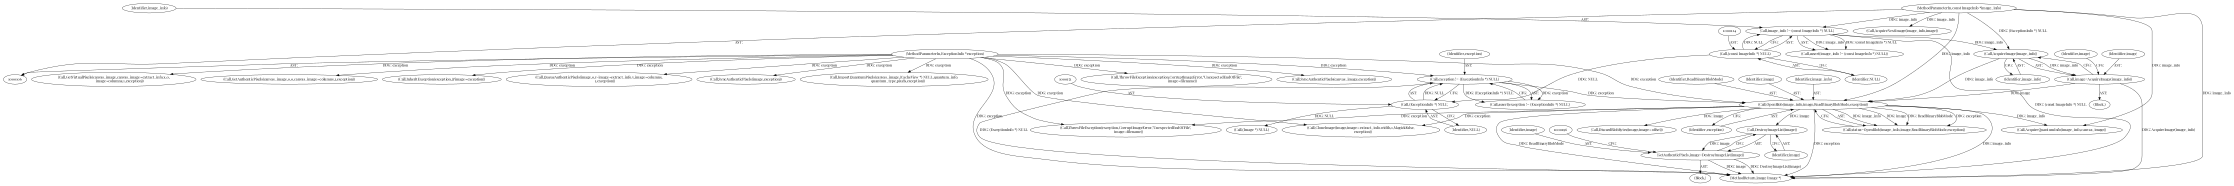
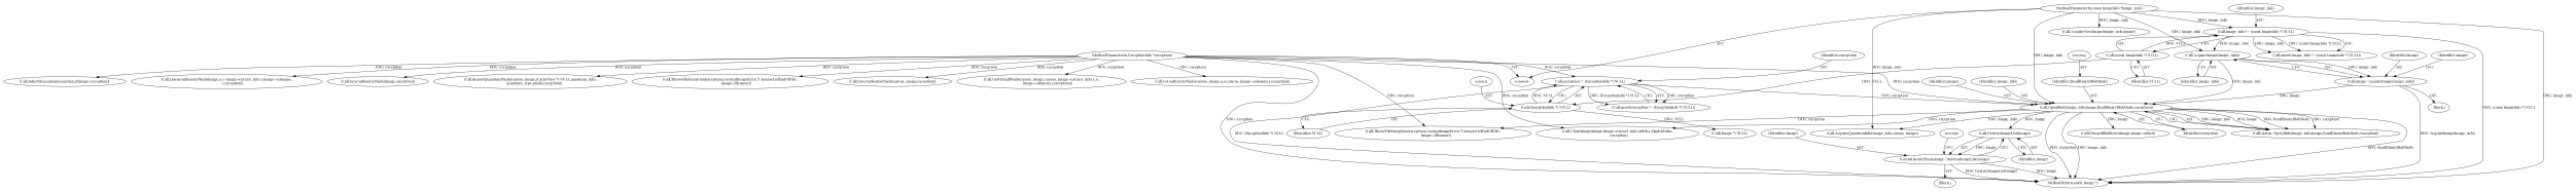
  digraph {
    fontname="Playfair Display"
    node [fontname="Playfair Display"]
    edge [fontname="Playfair Display"]
    n1 [label="(Call,DestroyImageList(image))"]
    n2 [label="(GetAuthenticPixels,image=DestroyImageList(image))"]
    n3 [label="(Identifier,image)"]
-   n4 [label="(MethodReturn,image Image *)"]
+   n4 [label="(MethodReturn,static Image *)"]
    n5 [label="(Block,)"]
    n6 [label="(Call,OpenBlob(image_info,image,ReadBinaryBlobMode,exception))"]
    n7 [label="(Call,DiscardBlobBytes(image,image->offset))"]
    n8 [label="(Identifier,exception)"]
    n9 [label="(Call,status=OpenBlob(image_info,image,ReadBinaryBlobMode,exception))"]
    n10 [label="(Call,ThrowFileException(exception,CorruptImageError,\"UnexpectedEndOfFile\",\n      image->filename))"]
    n11 [label="(Call,CloneImage(image,image->extract_info.width,1,MagickFalse,\n    exception))"]
    n12 [label="(Call,AcquireQuantumInfo(image_info,canvas_image))"]
    n13 [label="(Call,AcquireImage(image_info))"]
    n14 [label="(Call,image=AcquireImage(image_info))"]
    n15 [label="(Identifier,image_info)"]
    n16 [label="(Block,)"]
    n17 [label="(Call,image_info != (const ImageInfo *) NULL)"]
    n18 [label="(Call,(const ImageInfo *) NULL)"]
    n19 [label="(Call,assert(image_info != (const ImageInfo *) NULL))"]
    n20 [label="(Call,(ExceptionInfo *) NULL)"]
    n21 [label="(Identifier,NULL)"]
    n22 [label="(MethodParameterIn,const ImageInfo *image_info)"]
    n23 [label="(Call,AcquireNextImage(image_info,image))"]
    1000106
    n25 [label="(Call,exception != (ExceptionInfo *) NULL)"]
    n26 [label="(Call,(Image *) NULL)"]
    n27 [label="(Identifier,NULL)"]
    n28 [label="(Call,assert(exception != (ExceptionInfo *) NULL))"]
    n29 [label="(MethodParameterIn,ExceptionInfo *exception)"]
    n30 [label="(Call,InheritException(exception,&image->exception))"]
    n31 [label="(Call,QueueAuthenticPixels(image,0,y-image->extract_info.y,image->columns,\n            1,exception))"]
    n32 [label="(Call,SyncAuthenticPixels(image,exception))"]
    n33 [label="(Call,ImportQuantumPixels(canvas_image,(CacheView *) NULL,quantum_info,\n        quantum_type,pixels,exception))"]
    n34 [label="(Call,ThrowFileException(exception,CorruptImageError,\"UnexpectedEndOfFile\",\n            image->filename))"]
    n35 [label="(Call,SyncAuthenticPixels(canvas_image,exception))"]
    n36 [label="(Call,GetVirtualPixels(canvas_image,canvas_image->extract_info.x,0,\n            image->columns,1,exception))"]
    n37 [label="(Call,GetAuthenticPixels(canvas_image,0,0,canvas_image->columns,1,exception))"]
    n38 [label="(Identifier,image)"]
    n39 [label="(Identifier,image)"]
    n40 [label="(Identifier,exception)"]
    n41 [label="(Identifier,ReadBinaryBlobMode)"]
    n42 [label="(Identifier,image)"]
    n43 [label="(Identifier,image_info)"]
    n44 [label="(Identifier,image_info)"]
    n45 [label="(Identifier,image)"]
    1000124
    1000151
    1000196
    n1 -> n2 [label="AST: "]
    n1 -> n2 [label="DDG: image"]
    n1 -> n3 [label="CFG: "]
    n2 -> n1 [label="CFG: "]
    n2 -> n4 [label="DDG: image"]
    n2 -> n4 [label="DDG: DestroyImageList(image)"]
    n2 -> n5 [label="AST: "]
    n3 -> n1 [label="AST: "]
    n6 -> n1 [label="DDG: image"]
    n6 -> n4 [label="DDG: exception"]
    n6 -> n4 [label="DDG: image_info"]
    n6 -> n4 [label="DDG: ReadBinaryBlobMode"]
    n6 -> n7 [label="DDG: image"]
    n6 -> n8 [label="CFG: "]
    n6 -> n9 [label="AST: "]
    n6 -> n9 [label="DDG: image_info"]
    n6 -> n9 [label="DDG: image"]
    n6 -> n9 [label="DDG: ReadBinaryBlobMode"]
    n6 -> n9 [label="DDG: exception"]
    n6 -> n10 [label="DDG: exception"]
    n6 -> n11 [label="DDG: exception"]
    n6 -> n12 [label="DDG: image_info"]
    n8 -> n6 [label="AST: "]
    n9 -> n6 [label="CFG: "]
    n13 -> n6 [label="DDG: image_info"]
    n13 -> n14 [label="AST: "]
    n13 -> n14 [label="DDG: image_info"]
    n13 -> n15 [label="CFG: "]
    n14 -> n4 [label="DDG: AcquireImage(image_info)"]
    n14 -> n6 [label="DDG: image"]
    n14 -> n13 [label="CFG: "]
    n14 -> n16 [label="AST: "]
    n15 -> n13 [label="AST: "]
    n17 -> n4 [label="DDG: (const ImageInfo *) NULL"]
    n17 -> n13 [label="DDG: image_info"]
    n17 -> n18 [label="CFG: "]
    n17 -> n19 [label="AST: "]
    n17 -> n19 [label="DDG: image_info"]
    n17 -> n19 [label="DDG: (const ImageInfo *) NULL"]
    n18 -> n17 [label="AST: "]
    n18 -> n17 [label="DDG: NULL"]
    n18 -> n20 [label="DDG: NULL"]
    n18 -> n21 [label="CFG: "]
    n20 -> n25 [label="AST: "]
    n20 -> n25 [label="DDG: NULL"]
    n20 -> n26 [label="DDG: NULL"]
    n20 -> n27 [label="CFG: "]
    n21 -> n18 [label="AST: "]
    n22 -> n4 [label="DDG: image_info"]
    n22 -> n6 [label="DDG: image_info"]
    n22 -> n12 [label="DDG: image_info"]
-   n22 -> n13 [label="DDG: (ExceptionInfo *) NULL"]
+   n22 -> n13 [label="DDG: image_info"]
    n22 -> n17 [label="DDG: image_info"]
    n22 -> n23 [label="DDG: image_info"]
    n22 -> 1000106 [label="AST: "]
    n25 -> n4 [label="DDG: (ExceptionInfo *) NULL"]
    n25 -> n6 [label="DDG: exception"]
    n25 -> n20 [label="CFG: "]
    n25 -> n28 [label="AST: "]
    n25 -> n28 [label="DDG: exception"]
    n25 -> n28 [label="DDG: (ExceptionInfo *) NULL"]
    n27 -> n20 [label="AST: "]
    n28 -> n25 [label="CFG: "]
    n29 -> n4 [label="DDG: exception"]
    n29 -> n6 [label="DDG: exception"]
    n29 -> n10 [label="DDG: exception"]
    n29 -> n11 [label="DDG: exception"]
    n29 -> 1000106 [label="AST: "]
    n29 -> n25 [label="DDG: exception"]
    n29 -> n30 [label="DDG: exception"]
    n29 -> n31 [label="DDG: exception"]
    n29 -> n32 [label="DDG: exception"]
    n29 -> n33 [label="DDG: exception"]
    n29 -> n34 [label="DDG: exception"]
    n29 -> n35 [label="DDG: exception"]
    n29 -> n36 [label="DDG: exception"]
    n29 -> n37 [label="DDG: exception"]
    n38 -> n2 [label="AST: "]
    n39 -> n14 [label="AST: "]
    n40 -> n25 [label="AST: "]
    n41 -> n6 [label="AST: "]
    n42 -> n6 [label="AST: "]
    n43 -> n17 [label="AST: "]
    n44 -> n6 [label="AST: "]
    n45 -> n14 [label="CFG: "]
-   1000124 -> n18 [label="AST: "]
+   1000124 -> n41 [label="AST: "]
    1000151 -> n20 [label="AST: "]
    1000196 -> n2 [label="CFG: "]
  }
